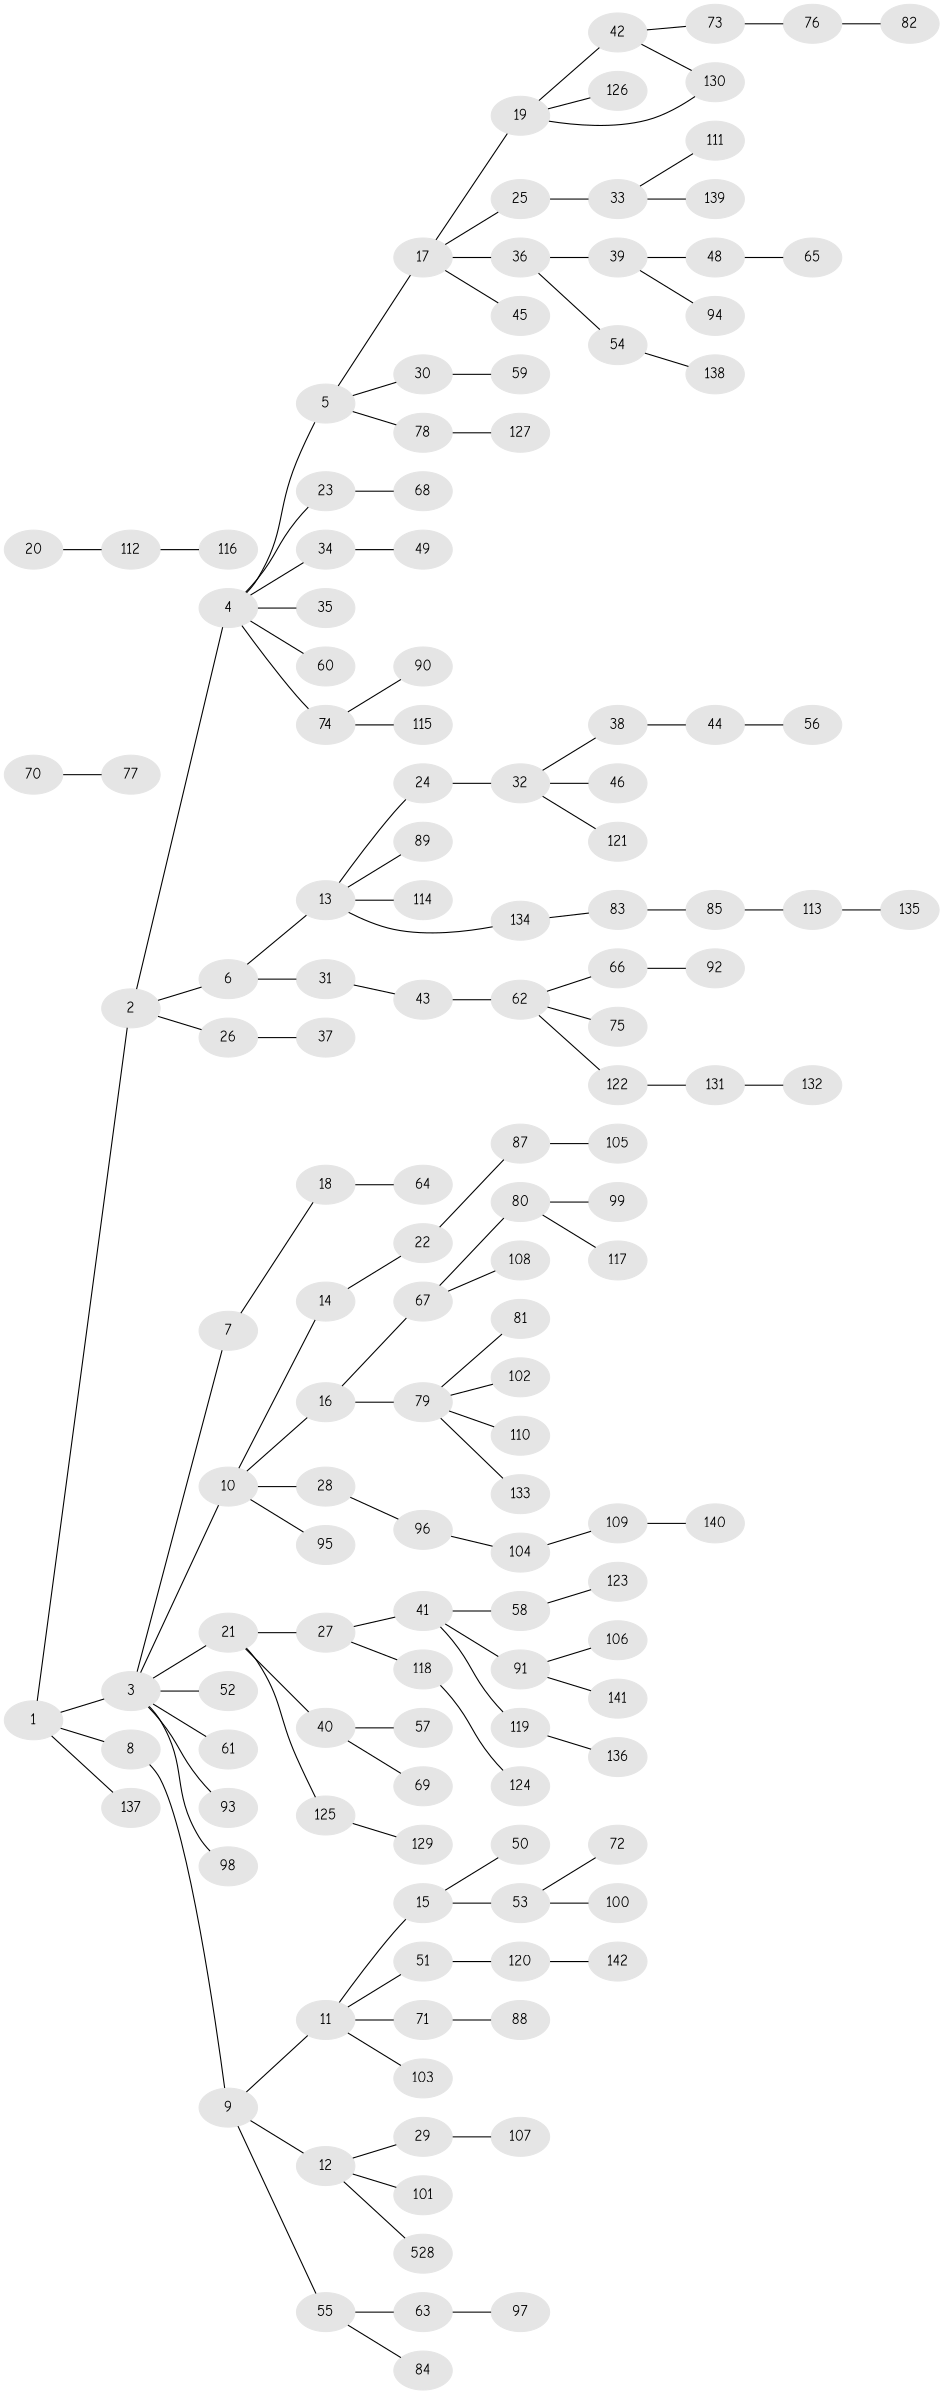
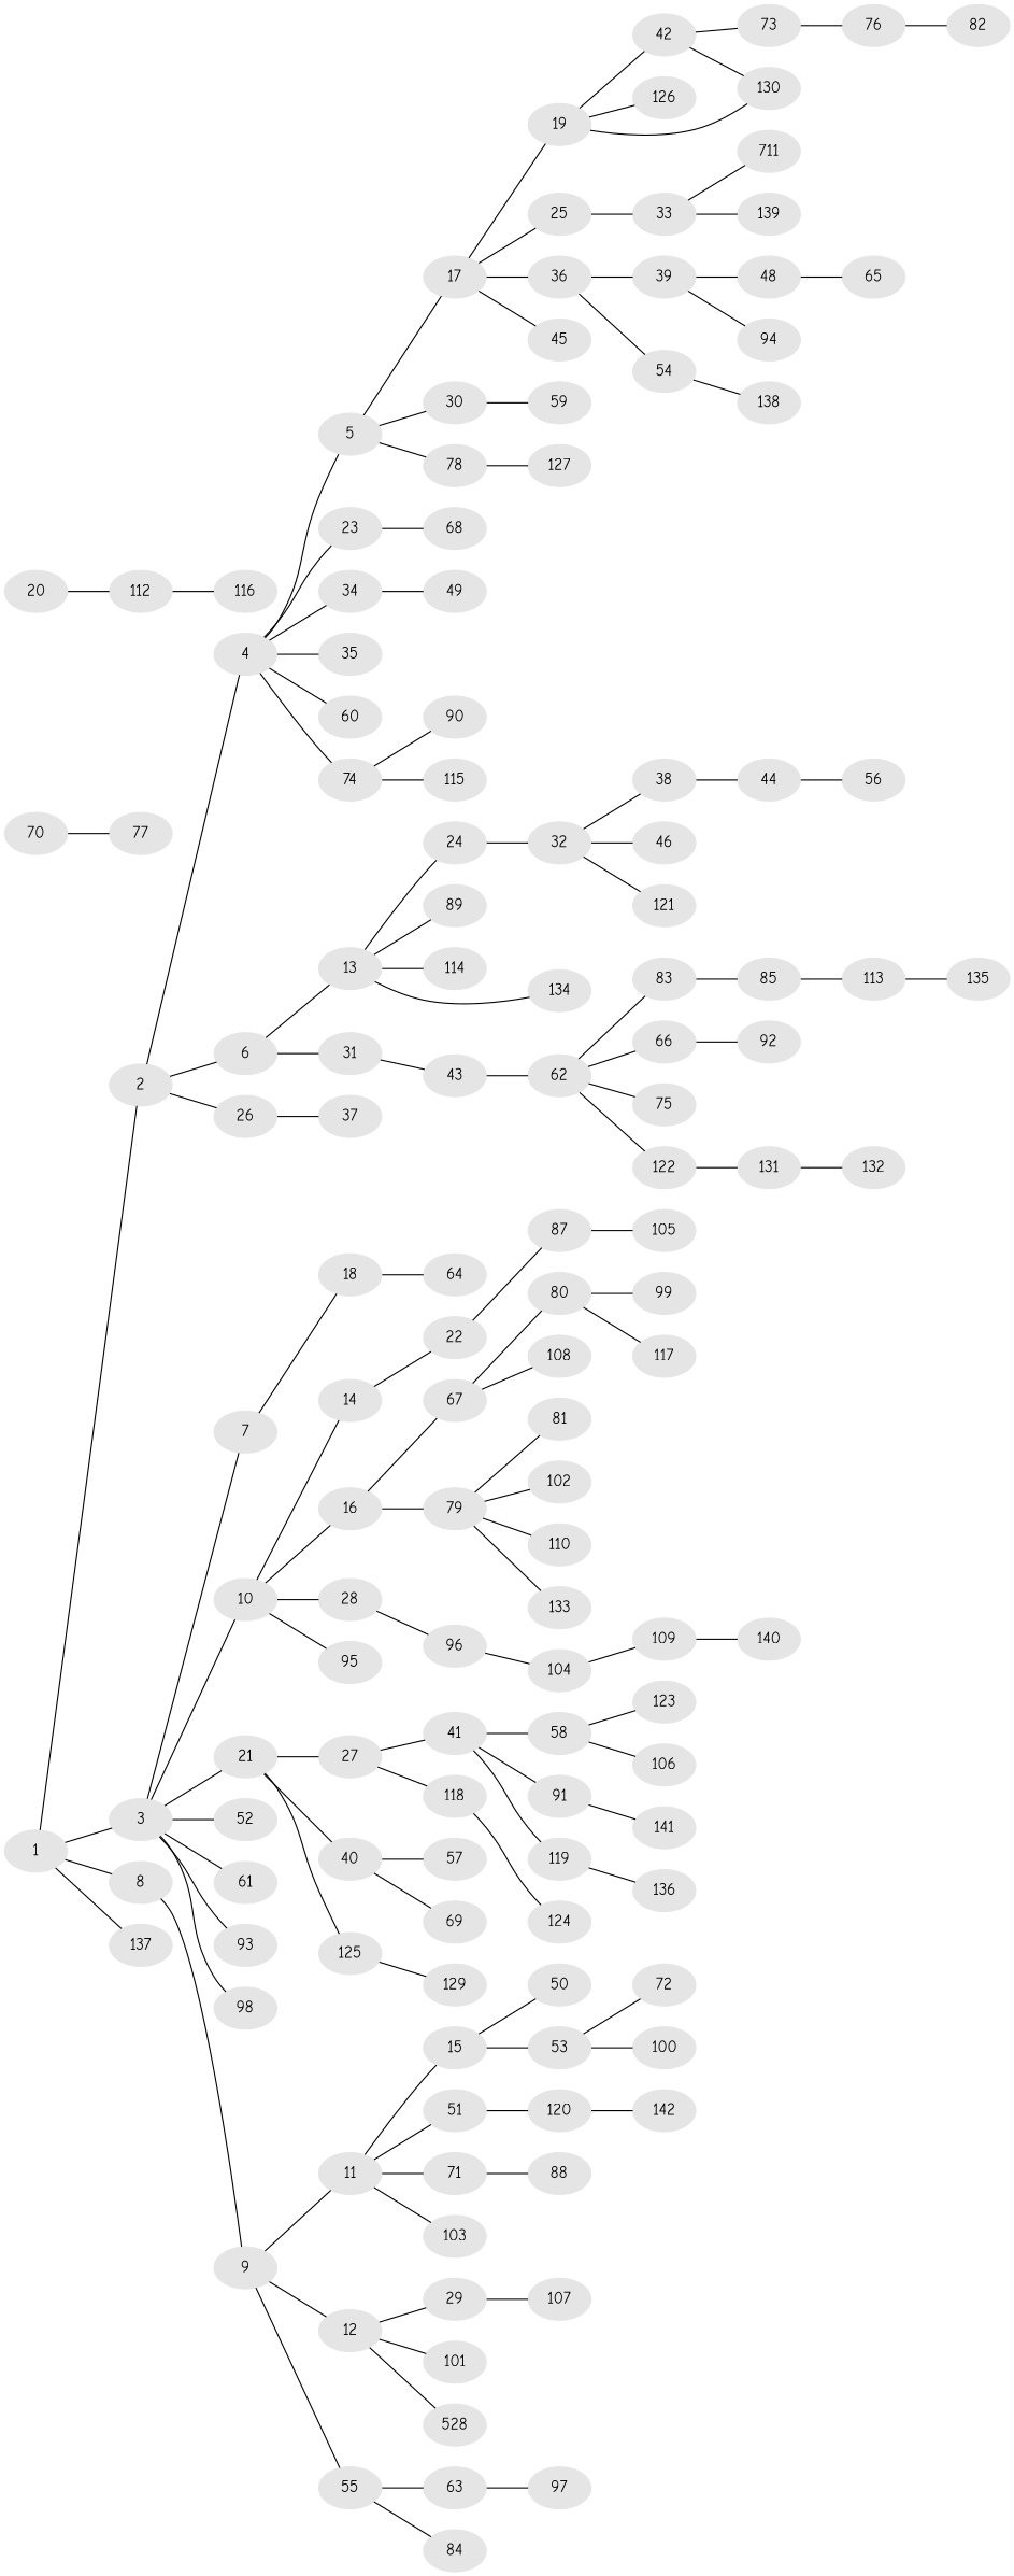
  graph {
    fontname="Comic Neue"
    rankdir=LR
    node [color=gray90 fontname="Comic Neue" style=filled]
    edge [fontname="Comic Neue"]
    1
    2
    3
    8
    137
    4
    6
    26
    7
    10
    21
    52
    61
    93
    98
    9
    5
    23
    34
    35
    60
    74
    13
    31
    37
    18
    14
    16
    28
    95
    27
    40
    125
    17
    30
    78
    68
    49
    70
    77
    90
    115
    19
    25
    36
    45
    59
    127
    24
    89
    114
    134
    43
    64
    11
    12
    55
    15
    51
    71
    103
    29
    101
    n64 [label=528]
    63
    84
    22
    67
    79
    96
    50
    53
    120
    88
    107
    32
    87
    72
    100
    80
    108
    81
    102
    110
    133
    42
    126
    130
    33
    39
    54
    20
    112
    73
    116
    41
    118
    57
    69
    129
    105
    38
    46
    121
-   111
+   111 [label=711]
    139
    58
    91
    119
    124
    104
    62
    44
    48
    94
    138
    56
    65
    123
    106
    141
    136
    76
    66
    75
    83
    122
    142
    97
    92
    85
    131
    99
    117
    82
    113
    135
    109
    140
    132
    1 -- 2
    1 -- 3
    1 -- 8
    1 -- 137
    2 -- 4
    2 -- 6
    2 -- 26
    3 -- 7
    3 -- 10
    3 -- 21
    3 -- 52
    3 -- 61
    3 -- 93
    3 -- 98
    8 -- 9
    4 -- 5
    4 -- 23
    4 -- 34
    4 -- 35
    4 -- 60
    4 -- 74
    6 -- 13
    6 -- 31
    26 -- 37
    7 -- 18
    10 -- 14
    10 -- 16
    10 -- 28
    10 -- 95
    21 -- 27
    21 -- 40
    21 -- 125
    9 -- 11
    9 -- 12
    9 -- 55
    5 -- 17
    5 -- 30
    5 -- 78
    23 -- 68
    34 -- 49
    74 -- 90
    74 -- 115
    13 -- 24
    13 -- 89
    13 -- 114
    13 -- 134
    31 -- 43
    18 -- 64
    14 -- 22
    16 -- 67
    16 -- 79
    28 -- 96
    27 -- 41
    27 -- 118
    40 -- 57
    40 -- 69
    125 -- 129
    17 -- 19
    17 -- 25
    17 -- 36
    17 -- 45
    30 -- 59
    78 -- 127
    70 -- 77
    19 -- 42
    19 -- 126
    19 -- 130
    25 -- 33
    36 -- 39
    36 -- 54
    24 -- 32
    43 -- 62
    11 -- 15
    11 -- 51
    11 -- 71
    11 -- 103
    12 -- 29
    12 -- 101
    12 -- n64
    55 -- 63
    55 -- 84
    15 -- 50
    15 -- 53
    51 -- 120
    71 -- 88
    29 -- 107
    63 -- 97
    22 -- 87
    67 -- 80
    67 -- 108
    79 -- 81
    79 -- 102
    79 -- 110
    79 -- 133
    96 -- 104
    53 -- 72
    53 -- 100
    120 -- 142
    32 -- 38
    32 -- 46
    32 -- 121
    87 -- 105
    80 -- 99
    80 -- 117
    42 -- 130
    42 -- 73
    33 -- 111
    33 -- 139
    39 -- 48
    39 -- 94
    54 -- 138
    20 -- 112
    112 -- 116
    73 -- 76
    41 -- 58
    41 -- 91
    41 -- 119
    118 -- 124
    38 -- 44
    58 -- 123
-   91 -- 106
+   58 -- 106
    91 -- 141
    119 -- 136
    104 -- 109
    62 -- 66
    62 -- 75
-   134 -- 83
+   62 -- 83
    62 -- 122
    44 -- 56
    48 -- 65
    76 -- 82
    66 -- 92
    83 -- 85
    122 -- 131
    85 -- 113
    131 -- 132
    113 -- 135
    109 -- 140
  }
